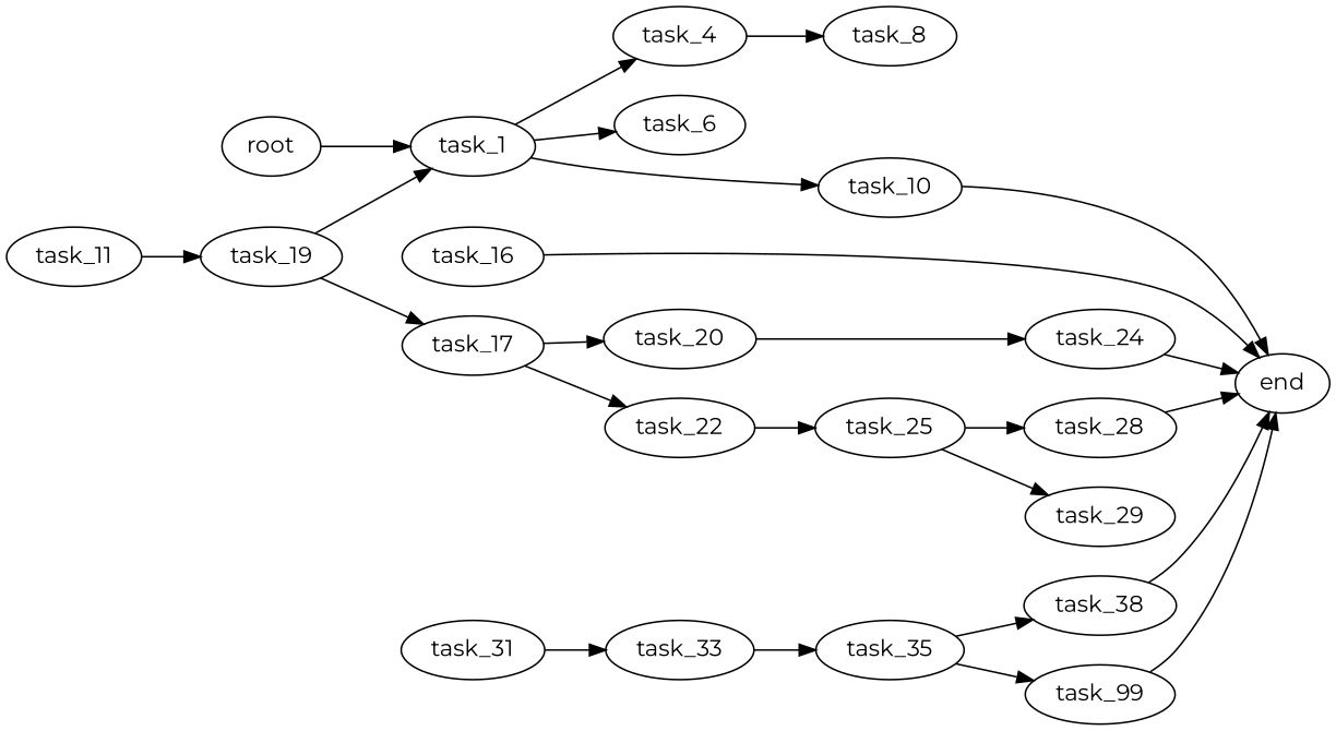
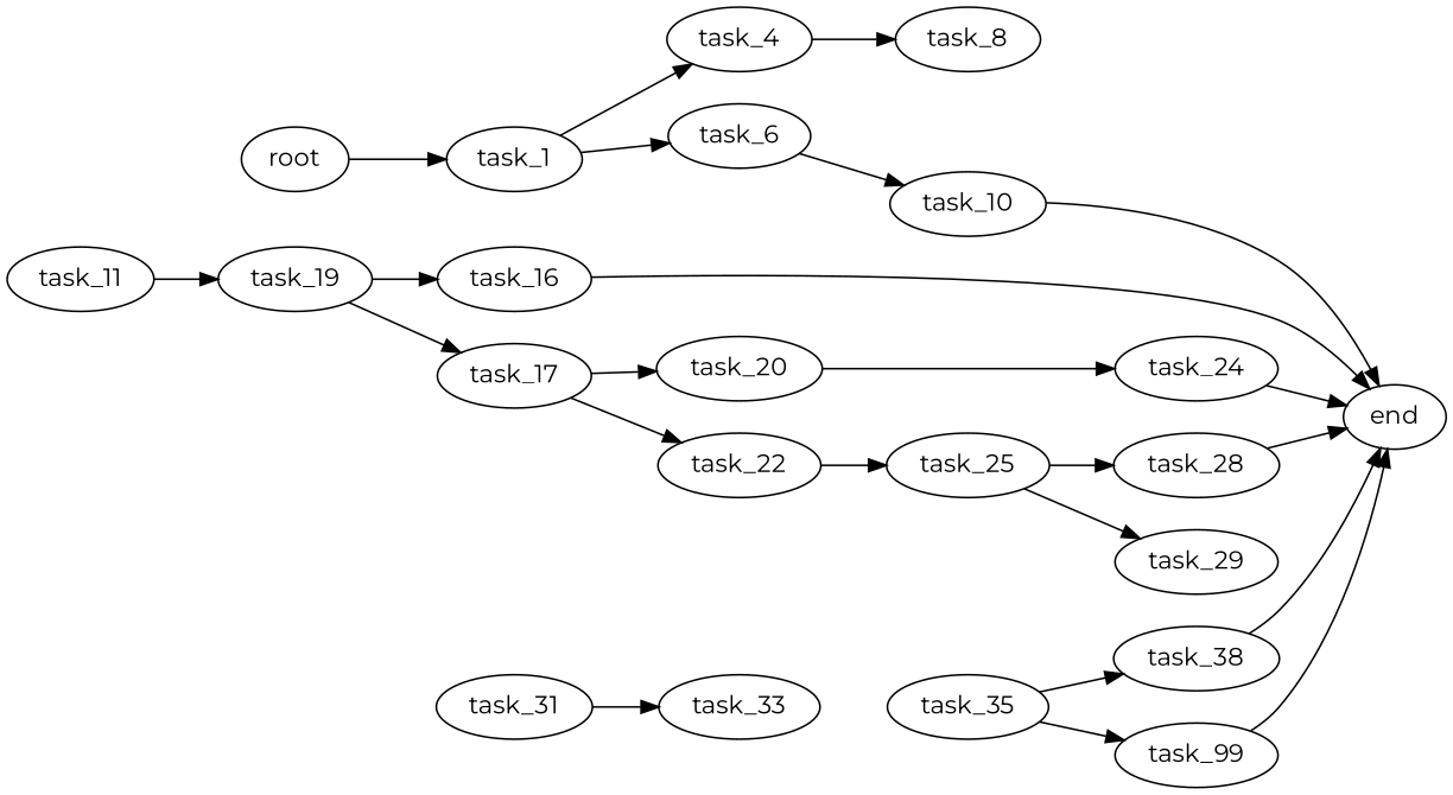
  digraph {
    fontname=Montserrat
    rankdir=LR
    node [fontname=Montserrat]
    edge [fontname=Montserrat]
    root
    task_1
    task_4
    task_6
    task_8
    task_10
    end
    n8 [label=task_19]
    task_11
    task_16
    task_17
    task_20
    task_22
    task_24
    task_25
    task_28
    task_29
    task_31
    task_33
    task_35
    task_38
    n22 [label=task_99]
    root -> task_1
    task_1 -> task_4
    task_1 -> task_6
    task_4 -> task_8
-   task_1 -> task_10
+   task_6 -> task_10
    task_10 -> end
-   n8 -> task_1
+   n8 -> task_16
    n8 -> task_17
    task_11 -> n8
    task_16 -> end
    task_17 -> task_20
    task_17 -> task_22
    task_20 -> task_24
    task_22 -> task_25
    task_24 -> end
    task_25 -> task_28
    task_25 -> task_29
    task_28 -> end
    task_31 -> task_33
-   task_33 -> task_35
    task_35 -> task_38
    task_35 -> n22
    task_38 -> end
    n22 -> end
  }
